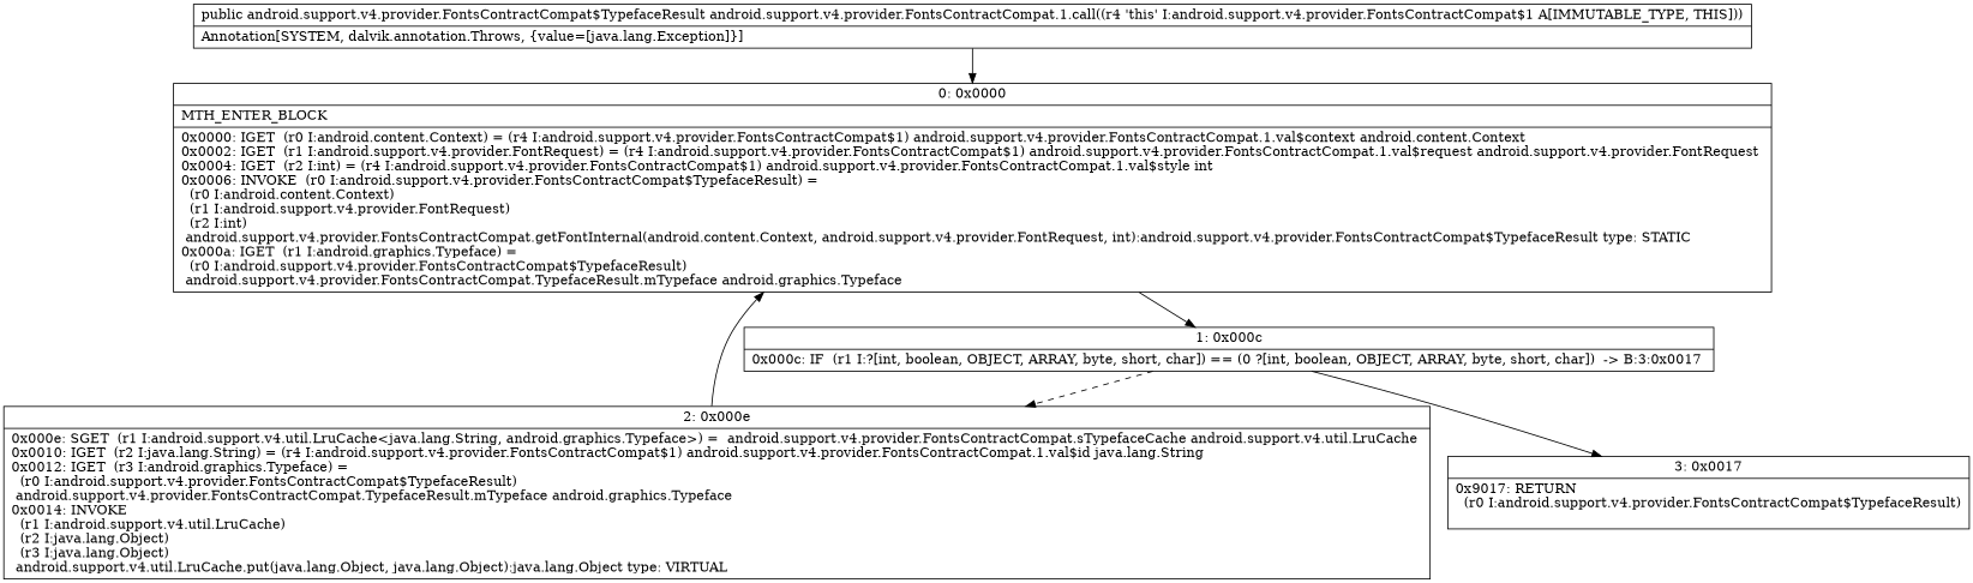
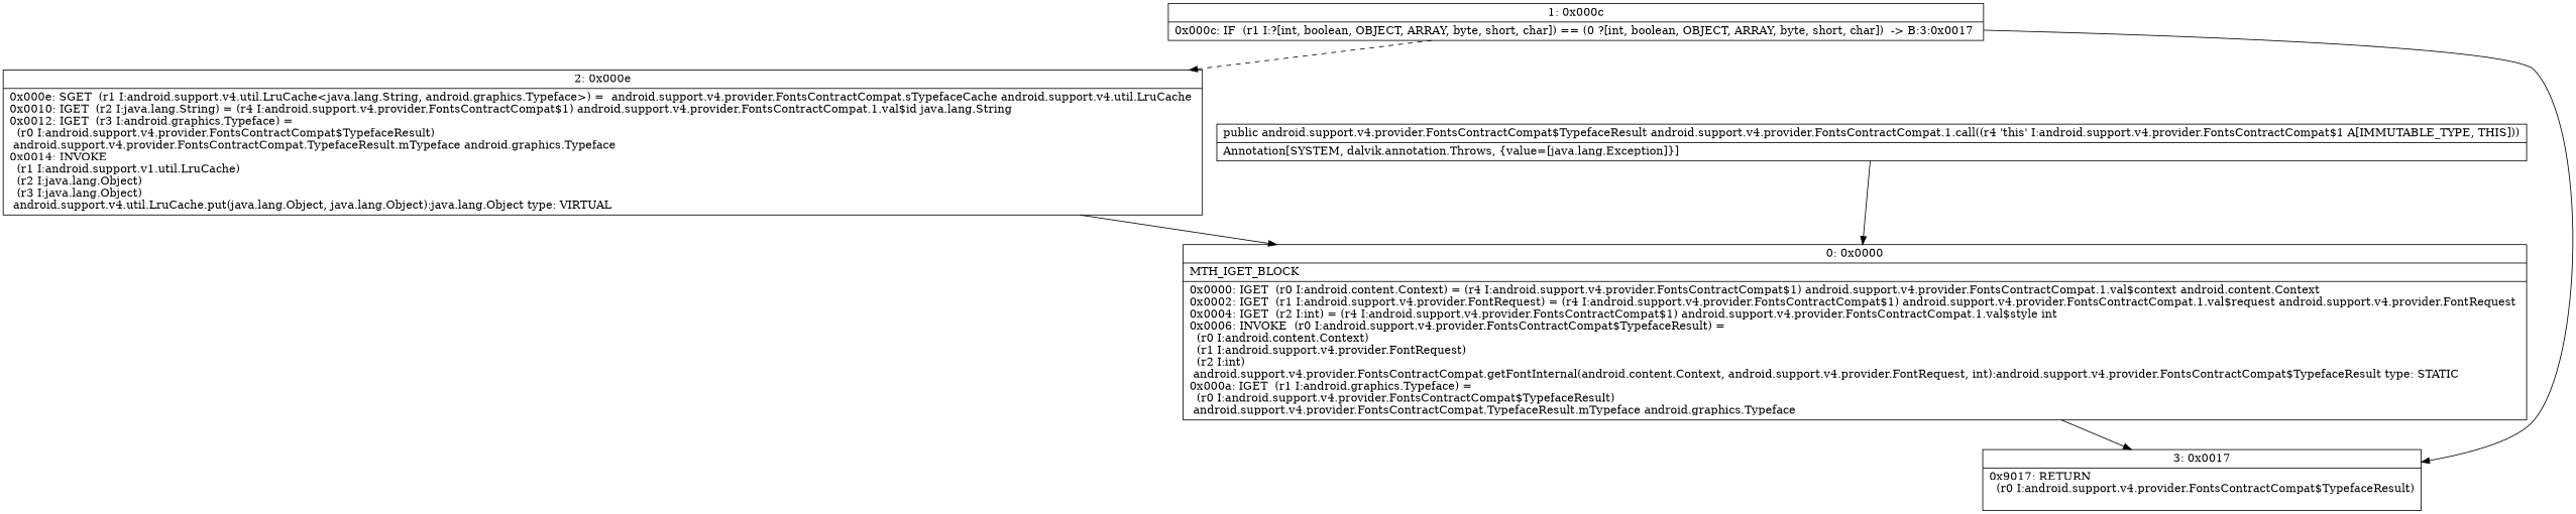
  digraph {
    node [shape=record]
-   n1 [label="{0\:\ 0x0000|MTH_ENTER_BLOCK\l|0x0000: IGET  (r0 I:android.content.Context) = (r4 I:android.support.v4.provider.FontsContractCompat$1) android.support.v4.provider.FontsContractCompat.1.val$context android.content.Context \l0x0002: IGET  (r1 I:android.support.v4.provider.FontRequest) = (r4 I:android.support.v4.provider.FontsContractCompat$1) android.support.v4.provider.FontsContractCompat.1.val$request android.support.v4.provider.FontRequest \l0x0004: IGET  (r2 I:int) = (r4 I:android.support.v4.provider.FontsContractCompat$1) android.support.v4.provider.FontsContractCompat.1.val$style int \l0x0006: INVOKE  (r0 I:android.support.v4.provider.FontsContractCompat$TypefaceResult) = \l  (r0 I:android.content.Context)\l  (r1 I:android.support.v4.provider.FontRequest)\l  (r2 I:int)\l android.support.v4.provider.FontsContractCompat.getFontInternal(android.content.Context, android.support.v4.provider.FontRequest, int):android.support.v4.provider.FontsContractCompat$TypefaceResult type: STATIC \l0x000a: IGET  (r1 I:android.graphics.Typeface) = \l  (r0 I:android.support.v4.provider.FontsContractCompat$TypefaceResult)\l android.support.v4.provider.FontsContractCompat.TypefaceResult.mTypeface android.graphics.Typeface \l}"]
+   n1 [label="{0\:\ 0x0000|MTH_IGET_BLOCK\l|0x0000: IGET  (r0 I:android.content.Context) = (r4 I:android.support.v4.provider.FontsContractCompat$1) android.support.v4.provider.FontsContractCompat.1.val$context android.content.Context \l0x0002: IGET  (r1 I:android.support.v4.provider.FontRequest) = (r4 I:android.support.v4.provider.FontsContractCompat$1) android.support.v4.provider.FontsContractCompat.1.val$request android.support.v4.provider.FontRequest \l0x0004: IGET  (r2 I:int) = (r4 I:android.support.v4.provider.FontsContractCompat$1) android.support.v4.provider.FontsContractCompat.1.val$style int \l0x0006: INVOKE  (r0 I:android.support.v4.provider.FontsContractCompat$TypefaceResult) = \l  (r0 I:android.content.Context)\l  (r1 I:android.support.v4.provider.FontRequest)\l  (r2 I:int)\l android.support.v4.provider.FontsContractCompat.getFontInternal(android.content.Context, android.support.v4.provider.FontRequest, int):android.support.v4.provider.FontsContractCompat$TypefaceResult type: STATIC \l0x000a: IGET  (r1 I:android.graphics.Typeface) = \l  (r0 I:android.support.v4.provider.FontsContractCompat$TypefaceResult)\l android.support.v4.provider.FontsContractCompat.TypefaceResult.mTypeface android.graphics.Typeface \l}"]
    n2 [label="{1\:\ 0x000c|0x000c: IF  (r1 I:?[int, boolean, OBJECT, ARRAY, byte, short, char]) == (0 ?[int, boolean, OBJECT, ARRAY, byte, short, char])  \-\> B:3:0x0017 \l}"]
-   n3 [label="{2\:\ 0x000e|0x000e: SGET  (r1 I:android.support.v4.util.LruCache\<java.lang.String, android.graphics.Typeface\>) =  android.support.v4.provider.FontsContractCompat.sTypefaceCache android.support.v4.util.LruCache \l0x0010: IGET  (r2 I:java.lang.String) = (r4 I:android.support.v4.provider.FontsContractCompat$1) android.support.v4.provider.FontsContractCompat.1.val$id java.lang.String \l0x0012: IGET  (r3 I:android.graphics.Typeface) = \l  (r0 I:android.support.v4.provider.FontsContractCompat$TypefaceResult)\l android.support.v4.provider.FontsContractCompat.TypefaceResult.mTypeface android.graphics.Typeface \l0x0014: INVOKE  \l  (r1 I:android.support.v4.util.LruCache)\l  (r2 I:java.lang.Object)\l  (r3 I:java.lang.Object)\l android.support.v4.util.LruCache.put(java.lang.Object, java.lang.Object):java.lang.Object type: VIRTUAL \l}"]
+   n3 [label="{2\:\ 0x000e|0x000e: SGET  (r1 I:android.support.v4.util.LruCache\<java.lang.String, android.graphics.Typeface\>) =  android.support.v4.provider.FontsContractCompat.sTypefaceCache android.support.v4.util.LruCache \l0x0010: IGET  (r2 I:java.lang.String) = (r4 I:android.support.v4.provider.FontsContractCompat$1) android.support.v4.provider.FontsContractCompat.1.val$id java.lang.String \l0x0012: IGET  (r3 I:android.graphics.Typeface) = \l  (r0 I:android.support.v4.provider.FontsContractCompat$TypefaceResult)\l android.support.v4.provider.FontsContractCompat.TypefaceResult.mTypeface android.graphics.Typeface \l0x0014: INVOKE  \l  (r1 I:android.support.v1.util.LruCache)\l  (r2 I:java.lang.Object)\l  (r3 I:java.lang.Object)\l android.support.v4.util.LruCache.put(java.lang.Object, java.lang.Object):java.lang.Object type: VIRTUAL \l}"]
    n4 [label="{3\:\ 0x0017|0x9017: RETURN  \l  (r0 I:android.support.v4.provider.FontsContractCompat$TypefaceResult)\l \l}"]
    n5 [label="{public android.support.v4.provider.FontsContractCompat$TypefaceResult android.support.v4.provider.FontsContractCompat.1.call((r4 'this' I:android.support.v4.provider.FontsContractCompat$1 A[IMMUTABLE_TYPE, THIS]))  | Annotation[SYSTEM, dalvik.annotation.Throws, \{value=[java.lang.Exception]\}]\l}"]
-   n1 -> n2
+   n1 -> n4
    n2 -> n3 [style=dashed]
    n2 -> n4
    n3 -> n1
    n5 -> n1
  }
